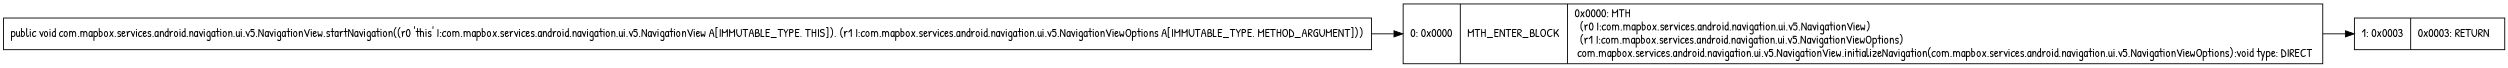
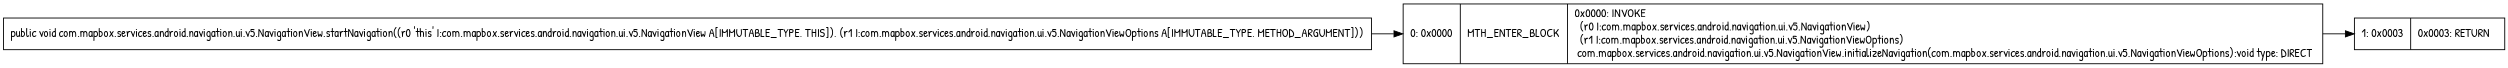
  digraph {
    rankdir=LR
    fontname="Patrick Hand"
    node [shape=record fontname="Patrick Hand"]
    edge [fontname="Patrick Hand"]
-   n1 [label="{0\:\ 0x0000|MTH_ENTER_BLOCK\l|0x0000: MTH  \l  (r0 I:com.mapbox.services.android.navigation.ui.v5.NavigationView)\l  (r1 I:com.mapbox.services.android.navigation.ui.v5.NavigationViewOptions)\l com.mapbox.services.android.navigation.ui.v5.NavigationView.initializeNavigation(com.mapbox.services.android.navigation.ui.v5.NavigationViewOptions):void type: DIRECT \l}"]
+   n1 [label="{0\:\ 0x0000|MTH_ENTER_BLOCK\l|0x0000: INVOKE  \l  (r0 I:com.mapbox.services.android.navigation.ui.v5.NavigationView)\l  (r1 I:com.mapbox.services.android.navigation.ui.v5.NavigationViewOptions)\l com.mapbox.services.android.navigation.ui.v5.NavigationView.initializeNavigation(com.mapbox.services.android.navigation.ui.v5.NavigationViewOptions):void type: DIRECT \l}"]
    n2 [label="{1\:\ 0x0003|0x0003: RETURN   \l}"]
    n3 [label="{public void com.mapbox.services.android.navigation.ui.v5.NavigationView.startNavigation((r0 'this' I:com.mapbox.services.android.navigation.ui.v5.NavigationView A[IMMUTABLE_TYPE, THIS]), (r1 I:com.mapbox.services.android.navigation.ui.v5.NavigationViewOptions A[IMMUTABLE_TYPE, METHOD_ARGUMENT])) }"]
    n1 -> n2
    n3 -> n1
  }
